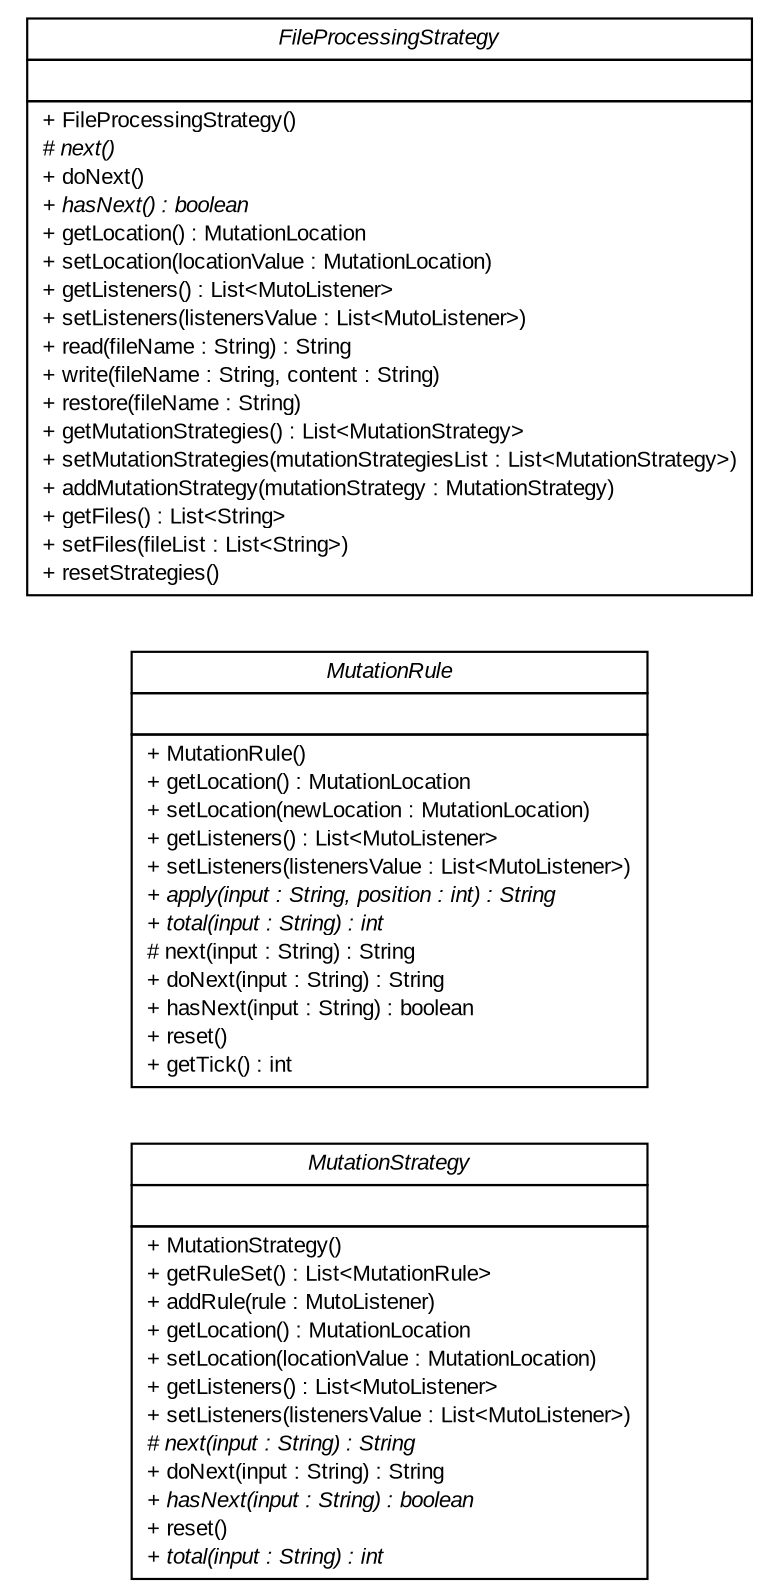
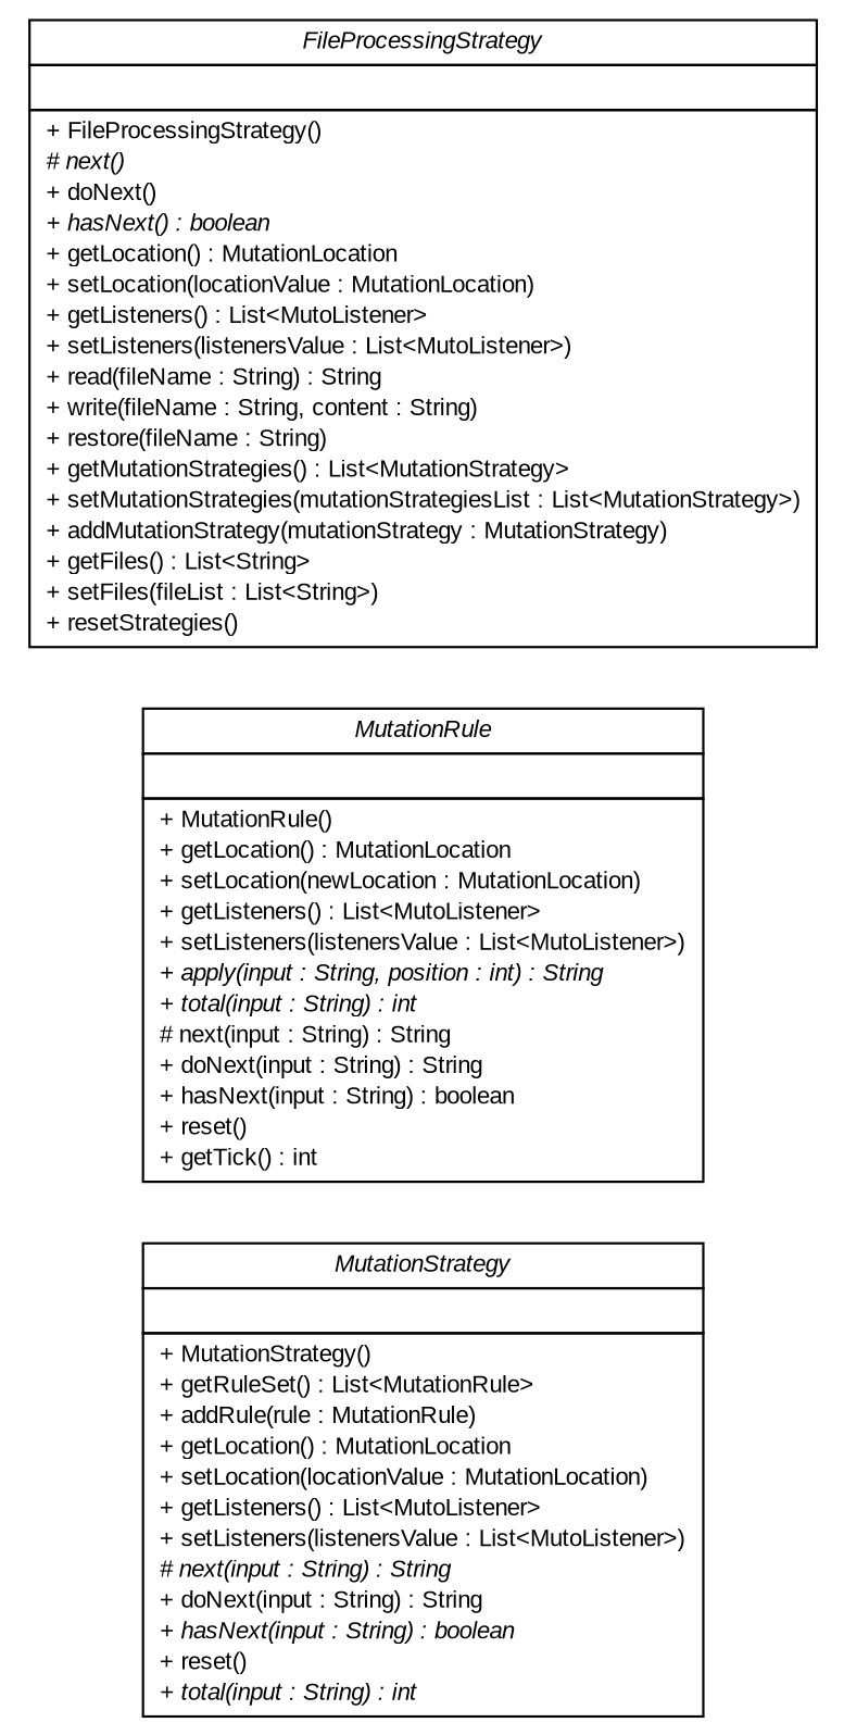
  digraph {
    nodesep=0.25
    ranksep=0.5
    rankdir=LR
    node [fontcolor=black fontname=arial fontsize=10.0 shape=plaintext]
-   n1 [label=<<table title="com.github.mkolisnyk.muto.generator.MutationStrategy" border="0" cellborder="1" cellspacing="0" cellpadding="2" port="p" href="./MutationStrategy.html"> 		<tr><td><table border="0" cellspacing="0" cellpadding="1"> <tr><td align="center" balign="center"><font face="arial italic"> MutationStrategy </font></td></tr> 		</table></td></tr> 		<tr><td><table border="0" cellspacing="0" cellpadding="1"> <tr><td align="left" balign="left">  </td></tr> 		</table></td></tr> 		<tr><td><table border="0" cellspacing="0" cellpadding="1"> <tr><td align="left" balign="left"> + MutationStrategy() </td></tr> <tr><td align="left" balign="left"> + getRuleSet() : List&lt;MutationRule&gt; </td></tr> <tr><td align="left" balign="left"> + addRule(rule : MutoListener) </td></tr> <tr><td align="left" balign="left"> + getLocation() : MutationLocation </td></tr> <tr><td align="left" balign="left"> + setLocation(locationValue : MutationLocation) </td></tr> <tr><td align="left" balign="left"> + getListeners() : List&lt;MutoListener&gt; </td></tr> <tr><td align="left" balign="left"> + setListeners(listenersValue : List&lt;MutoListener&gt;) </td></tr> <tr><td align="left" balign="left"><font face="arial italic" point-size="10.0"> # next(input : String) : String </font></td></tr> <tr><td align="left" balign="left"> + doNext(input : String) : String </td></tr> <tr><td align="left" balign="left"><font face="arial italic" point-size="10.0"> + hasNext(input : String) : boolean </font></td></tr> <tr><td align="left" balign="left"> + reset() </td></tr> <tr><td align="left" balign="left"><font face="arial italic" point-size="10.0"> + total(input : String) : int </font></td></tr> 		</table></td></tr> 		</table>>]
+   n1 [label=<<table title="com.github.mkolisnyk.muto.generator.MutationStrategy" border="0" cellborder="1" cellspacing="0" cellpadding="2" port="p" href="./MutationStrategy.html"> 		<tr><td><table border="0" cellspacing="0" cellpadding="1"> <tr><td align="center" balign="center"><font face="arial italic"> MutationStrategy </font></td></tr> 		</table></td></tr> 		<tr><td><table border="0" cellspacing="0" cellpadding="1"> <tr><td align="left" balign="left">  </td></tr> 		</table></td></tr> 		<tr><td><table border="0" cellspacing="0" cellpadding="1"> <tr><td align="left" balign="left"> + MutationStrategy() </td></tr> <tr><td align="left" balign="left"> + getRuleSet() : List&lt;MutationRule&gt; </td></tr> <tr><td align="left" balign="left"> + addRule(rule : MutationRule) </td></tr> <tr><td align="left" balign="left"> + getLocation() : MutationLocation </td></tr> <tr><td align="left" balign="left"> + setLocation(locationValue : MutationLocation) </td></tr> <tr><td align="left" balign="left"> + getListeners() : List&lt;MutoListener&gt; </td></tr> <tr><td align="left" balign="left"> + setListeners(listenersValue : List&lt;MutoListener&gt;) </td></tr> <tr><td align="left" balign="left"><font face="arial italic" point-size="10.0"> # next(input : String) : String </font></td></tr> <tr><td align="left" balign="left"> + doNext(input : String) : String </td></tr> <tr><td align="left" balign="left"><font face="arial italic" point-size="10.0"> + hasNext(input : String) : boolean </font></td></tr> <tr><td align="left" balign="left"> + reset() </td></tr> <tr><td align="left" balign="left"><font face="arial italic" point-size="10.0"> + total(input : String) : int </font></td></tr> 		</table></td></tr> 		</table>>]
    n2 [label=<<table title="com.github.mkolisnyk.muto.generator.MutationRule" border="0" cellborder="1" cellspacing="0" cellpadding="2" port="p" href="./MutationRule.html"> 		<tr><td><table border="0" cellspacing="0" cellpadding="1"> <tr><td align="center" balign="center"><font face="arial italic"> MutationRule </font></td></tr> 		</table></td></tr> 		<tr><td><table border="0" cellspacing="0" cellpadding="1"> <tr><td align="left" balign="left">  </td></tr> 		</table></td></tr> 		<tr><td><table border="0" cellspacing="0" cellpadding="1"> <tr><td align="left" balign="left"> + MutationRule() </td></tr> <tr><td align="left" balign="left"> + getLocation() : MutationLocation </td></tr> <tr><td align="left" balign="left"> + setLocation(newLocation : MutationLocation) </td></tr> <tr><td align="left" balign="left"> + getListeners() : List&lt;MutoListener&gt; </td></tr> <tr><td align="left" balign="left"> + setListeners(listenersValue : List&lt;MutoListener&gt;) </td></tr> <tr><td align="left" balign="left"><font face="arial italic" point-size="10.0"> + apply(input : String, position : int) : String </font></td></tr> <tr><td align="left" balign="left"><font face="arial italic" point-size="10.0"> + total(input : String) : int </font></td></tr> <tr><td align="left" balign="left"> # next(input : String) : String </td></tr> <tr><td align="left" balign="left"> + doNext(input : String) : String </td></tr> <tr><td align="left" balign="left"> + hasNext(input : String) : boolean </td></tr> <tr><td align="left" balign="left"> + reset() </td></tr> <tr><td align="left" balign="left"> + getTick() : int </td></tr> 		</table></td></tr> 		</table>>]
    n3 [label=<<table title="com.github.mkolisnyk.muto.generator.FileProcessingStrategy" border="0" cellborder="1" cellspacing="0" cellpadding="2" port="p" href="./FileProcessingStrategy.html"> 		<tr><td><table border="0" cellspacing="0" cellpadding="1"> <tr><td align="center" balign="center"><font face="arial italic"> FileProcessingStrategy </font></td></tr> 		</table></td></tr> 		<tr><td><table border="0" cellspacing="0" cellpadding="1"> <tr><td align="left" balign="left">  </td></tr> 		</table></td></tr> 		<tr><td><table border="0" cellspacing="0" cellpadding="1"> <tr><td align="left" balign="left"> + FileProcessingStrategy() </td></tr> <tr><td align="left" balign="left"><font face="arial italic" point-size="10.0"> # next() </font></td></tr> <tr><td align="left" balign="left"> + doNext() </td></tr> <tr><td align="left" balign="left"><font face="arial italic" point-size="10.0"> + hasNext() : boolean </font></td></tr> <tr><td align="left" balign="left"> + getLocation() : MutationLocation </td></tr> <tr><td align="left" balign="left"> + setLocation(locationValue : MutationLocation) </td></tr> <tr><td align="left" balign="left"> + getListeners() : List&lt;MutoListener&gt; </td></tr> <tr><td align="left" balign="left"> + setListeners(listenersValue : List&lt;MutoListener&gt;) </td></tr> <tr><td align="left" balign="left"> + read(fileName : String) : String </td></tr> <tr><td align="left" balign="left"> + write(fileName : String, content : String) </td></tr> <tr><td align="left" balign="left"> + restore(fileName : String) </td></tr> <tr><td align="left" balign="left"> + getMutationStrategies() : List&lt;MutationStrategy&gt; </td></tr> <tr><td align="left" balign="left"> + setMutationStrategies(mutationStrategiesList : List&lt;MutationStrategy&gt;) </td></tr> <tr><td align="left" balign="left"> + addMutationStrategy(mutationStrategy : MutationStrategy) </td></tr> <tr><td align="left" balign="left"> + getFiles() : List&lt;String&gt; </td></tr> <tr><td align="left" balign="left"> + setFiles(fileList : List&lt;String&gt;) </td></tr> <tr><td align="left" balign="left"> + resetStrategies() </td></tr> 		</table></td></tr> 		</table>>]
  }
